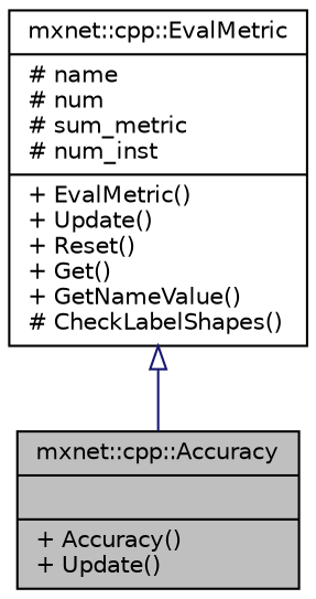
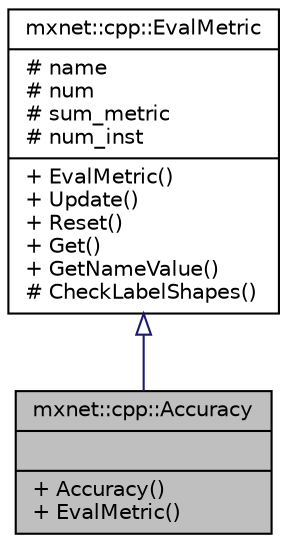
  digraph {
    node [color=black fontname=Helvetica fontsize=10 shape=record style=filled]
-   n1 [fillcolor=grey75 fontcolor=black height=0.2 label="{mxnet::cpp::Accuracy\n||+ Accuracy()\l+ Update()\l}" width=0.4]
+   n1 [fillcolor=grey75 fontcolor=black height=0.2 label="{mxnet::cpp::Accuracy\n||+ Accuracy()\l+ EvalMetric()\l}" width=0.4]
    n2 [fillcolor=white height=0.2 label="{mxnet::cpp::EvalMetric\n|# name\l# num\l# sum_metric\l# num_inst\l|+ EvalMetric()\l+ Update()\l+ Reset()\l+ Get()\l+ GetNameValue()\l# CheckLabelShapes()\l}" width=0.4]
    n2 -> n1 [arrowtail=onormal color=midnightblue dir=back fontname=Helvetica fontsize=10 labelfontname=Helvetica labelfontsize=10 style=solid]
  }
